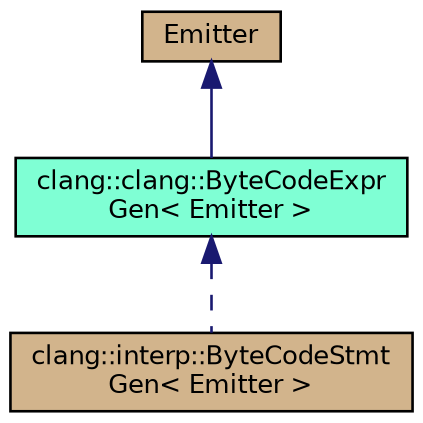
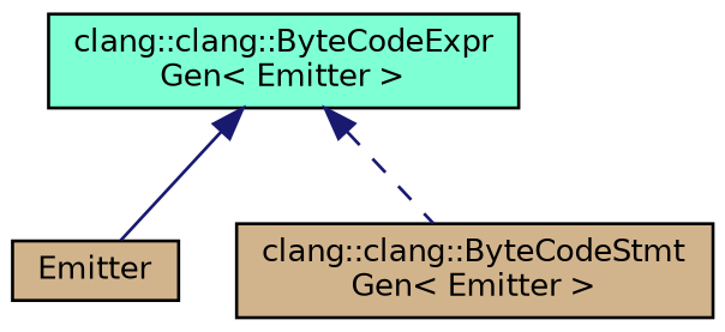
  digraph {
    node [color=black fillcolor=tan fontname=Helvetica fontsize=10 shape=record style=filled]
    edge [color=midnightblue dir=back fontname=Helvetica fontsize=10 labelfontname=Helvetica labelfontsize=10]
    n1 [fontcolor=black height=0.2 label=Emitter width=0.4]
    n2 [fillcolor=aquamarine height=0.2 label="clang::clang::ByteCodeExpr\lGen\< Emitter \>" width=0.4]
-   n3 [height=0.2 label="clang::interp::ByteCodeStmt\lGen\< Emitter \>" width=0.4]
-   n1 -> n2 [style=solid]
+   n3 [height=0.2 label="clang::clang::ByteCodeStmt\lGen\< Emitter \>" width=0.4]
+   n2 -> n1 [style=solid]
    n2 -> n3 [style=dashed]
  }
